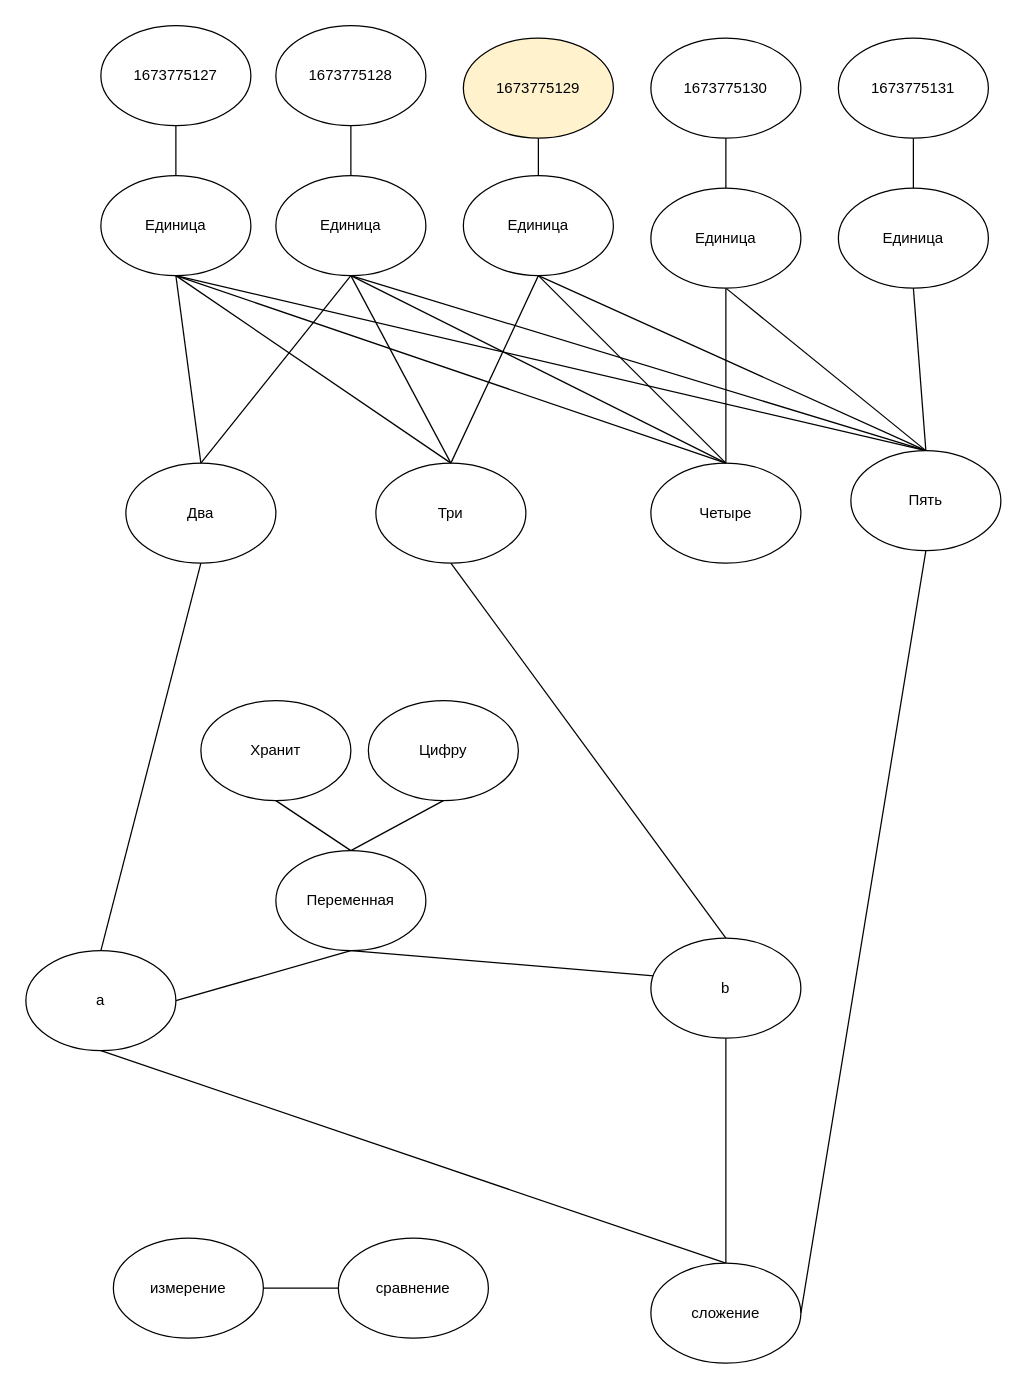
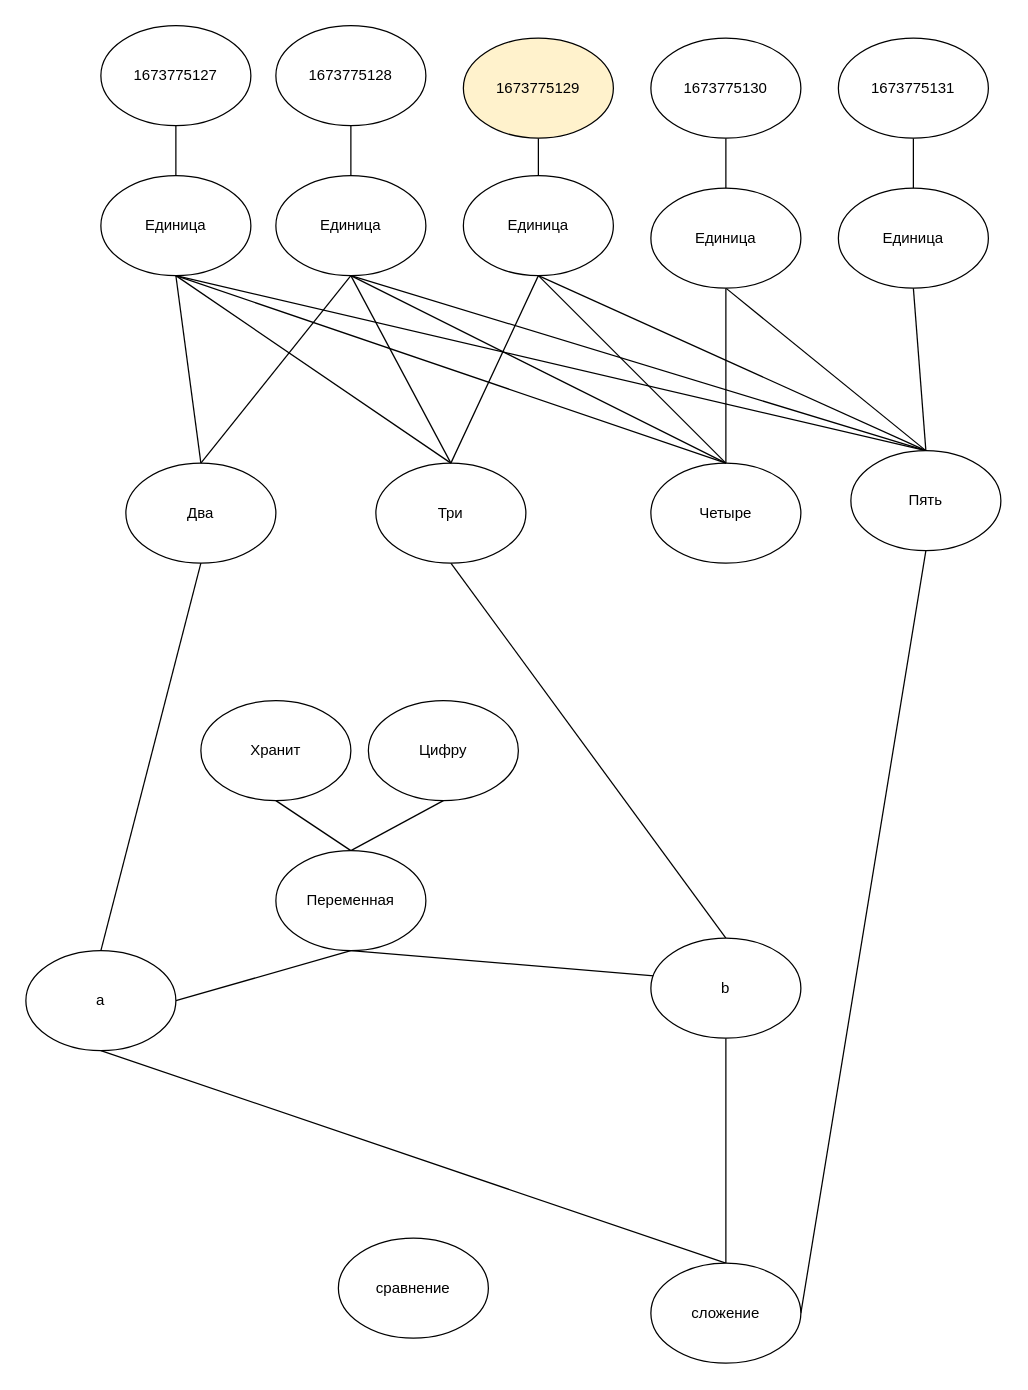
  <mxCell id="0" />
  <mxCell id="1" parent="0" />
  <mxCell id="2" value="Два" style="ellipse;whiteSpace=wrap;html=1;" parent="1" vertex="1"><mxGeometry x="100" y="370" width="120" height="80" as="geometry" /></mxCell>
  <mxCell id="3" style="edgeStyle=none;rounded=0;orthogonalLoop=1;jettySize=auto;html=1;exitX=0.5;exitY=1;exitDx=0;exitDy=0;entryX=0.5;entryY=0;entryDx=0;entryDy=0;endArrow=none;endFill=0;" parent="1" source="4" target="42" edge="1"><mxGeometry relative="1" as="geometry" /></mxCell>
  <mxCell id="4" value="Три" style="ellipse;whiteSpace=wrap;html=1;" parent="1" vertex="1"><mxGeometry x="300" y="370" width="120" height="80" as="geometry" /></mxCell>
  <mxCell id="5" value="Четыре" style="ellipse;whiteSpace=wrap;html=1;" parent="1" vertex="1"><mxGeometry x="520" y="370" width="120" height="80" as="geometry" /></mxCell>
  <mxCell id="6" style="edgeStyle=none;rounded=0;orthogonalLoop=1;jettySize=auto;html=1;exitX=0.5;exitY=1;exitDx=0;exitDy=0;entryX=0.5;entryY=0;entryDx=0;entryDy=0;endArrow=none;endFill=0;" parent="1" source="10" target="2" edge="1"><mxGeometry relative="1" as="geometry" /></mxCell>
  <mxCell id="7" style="edgeStyle=none;rounded=0;orthogonalLoop=1;jettySize=auto;html=1;exitX=0.5;exitY=1;exitDx=0;exitDy=0;entryX=0.5;entryY=0;entryDx=0;entryDy=0;endArrow=none;endFill=0;" parent="1" source="10" target="4" edge="1"><mxGeometry relative="1" as="geometry" /></mxCell>
  <mxCell id="8" style="edgeStyle=none;rounded=0;orthogonalLoop=1;jettySize=auto;html=1;exitX=0.5;exitY=1;exitDx=0;exitDy=0;entryX=0.5;entryY=0;entryDx=0;entryDy=0;endArrow=none;endFill=0;" parent="1" source="10" target="5" edge="1"><mxGeometry relative="1" as="geometry" /></mxCell>
  <mxCell id="9" style="edgeStyle=none;rounded=0;orthogonalLoop=1;jettySize=auto;html=1;exitX=0.5;exitY=1;exitDx=0;exitDy=0;entryX=0.5;entryY=0;entryDx=0;entryDy=0;endArrow=none;endFill=0;" parent="1" source="10" target="45" edge="1"><mxGeometry relative="1" as="geometry" /></mxCell>
  <mxCell id="10" value="Единица" style="ellipse;whiteSpace=wrap;html=1;" parent="1" vertex="1"><mxGeometry x="80" y="140" width="120" height="80" as="geometry" /></mxCell>
  <mxCell id="11" style="edgeStyle=none;rounded=0;orthogonalLoop=1;jettySize=auto;html=1;exitX=0.5;exitY=1;exitDx=0;exitDy=0;endArrow=none;endFill=0;entryX=0.5;entryY=0;entryDx=0;entryDy=0;" parent="1" source="15" target="2" edge="1"><mxGeometry relative="1" as="geometry"><mxPoint x="150" y="350" as="targetPoint" /></mxGeometry></mxCell>
  <mxCell id="12" style="edgeStyle=none;rounded=0;orthogonalLoop=1;jettySize=auto;html=1;exitX=0.5;exitY=1;exitDx=0;exitDy=0;entryX=0.5;entryY=0;entryDx=0;entryDy=0;endArrow=none;endFill=0;" parent="1" source="15" target="4" edge="1"><mxGeometry relative="1" as="geometry" /></mxCell>
  <mxCell id="13" style="edgeStyle=none;rounded=0;orthogonalLoop=1;jettySize=auto;html=1;exitX=0.5;exitY=1;exitDx=0;exitDy=0;endArrow=none;endFill=0;entryX=0.5;entryY=0;entryDx=0;entryDy=0;" parent="1" source="15" target="5" edge="1"><mxGeometry relative="1" as="geometry"><mxPoint x="540" y="350" as="targetPoint" /></mxGeometry></mxCell>
  <mxCell id="14" style="edgeStyle=none;rounded=0;orthogonalLoop=1;jettySize=auto;html=1;exitX=0.5;exitY=1;exitDx=0;exitDy=0;entryX=0.5;entryY=0;entryDx=0;entryDy=0;endArrow=none;endFill=0;" parent="1" source="15" target="45" edge="1"><mxGeometry relative="1" as="geometry" /></mxCell>
  <mxCell id="15" value="Единица" style="ellipse;whiteSpace=wrap;html=1;" parent="1" vertex="1"><mxGeometry x="220" y="140" width="120" height="80" as="geometry" /></mxCell>
  <mxCell id="16" style="edgeStyle=none;rounded=0;orthogonalLoop=1;jettySize=auto;html=1;exitX=0.5;exitY=1;exitDx=0;exitDy=0;endArrow=none;endFill=0;entryX=0.5;entryY=0;entryDx=0;entryDy=0;" parent="1" source="19" target="4" edge="1"><mxGeometry relative="1" as="geometry"><mxPoint x="350" y="350" as="targetPoint" /></mxGeometry></mxCell>
  <mxCell id="17" style="edgeStyle=none;rounded=0;orthogonalLoop=1;jettySize=auto;html=1;exitX=0.5;exitY=1;exitDx=0;exitDy=0;endArrow=none;endFill=0;entryX=0.5;entryY=0;entryDx=0;entryDy=0;" parent="1" source="19" target="5" edge="1"><mxGeometry relative="1" as="geometry"><mxPoint x="540" y="350" as="targetPoint" /></mxGeometry></mxCell>
  <mxCell id="18" style="edgeStyle=none;rounded=0;orthogonalLoop=1;jettySize=auto;html=1;exitX=0.5;exitY=1;exitDx=0;exitDy=0;entryX=0.5;entryY=0;entryDx=0;entryDy=0;endArrow=none;endFill=0;" parent="1" source="19" target="45" edge="1"><mxGeometry relative="1" as="geometry" /></mxCell>
  <mxCell id="19" value="Единица" style="ellipse;whiteSpace=wrap;html=1;" parent="1" vertex="1"><mxGeometry x="370" y="140" width="120" height="80" as="geometry" /></mxCell>
  <mxCell id="20" style="edgeStyle=none;rounded=0;orthogonalLoop=1;jettySize=auto;html=1;exitX=0.5;exitY=1;exitDx=0;exitDy=0;endArrow=none;endFill=0;entryX=0.5;entryY=0;entryDx=0;entryDy=0;" parent="1" source="22" target="5" edge="1"><mxGeometry relative="1" as="geometry"><mxPoint x="540" y="350" as="targetPoint" /></mxGeometry></mxCell>
  <mxCell id="21" style="edgeStyle=none;rounded=0;orthogonalLoop=1;jettySize=auto;html=1;exitX=0.5;exitY=1;exitDx=0;exitDy=0;entryX=0.5;entryY=0;entryDx=0;entryDy=0;endArrow=none;endFill=0;" parent="1" source="22" target="45" edge="1"><mxGeometry relative="1" as="geometry" /></mxCell>
  <mxCell id="22" value="Единица" style="ellipse;whiteSpace=wrap;html=1;" parent="1" vertex="1"><mxGeometry x="520" y="150" width="120" height="80" as="geometry" /></mxCell>
  <mxCell id="23" style="rounded=0;orthogonalLoop=1;jettySize=auto;html=1;exitX=0.5;exitY=1;exitDx=0;exitDy=0;endArrow=none;endFill=0;" parent="1" source="24" target="10" edge="1"><mxGeometry relative="1" as="geometry" /></mxCell>
  <mxCell id="24" value="1673775127" style="ellipse;whiteSpace=wrap;html=1;" parent="1" vertex="1"><mxGeometry x="80" y="20" width="120" height="80" as="geometry" /></mxCell>
  <mxCell id="25" style="rounded=0;orthogonalLoop=1;jettySize=auto;html=1;exitX=0.5;exitY=1;exitDx=0;exitDy=0;entryX=0.5;entryY=0;entryDx=0;entryDy=0;endArrow=none;endFill=0;" parent="1" source="26" target="15" edge="1"><mxGeometry relative="1" as="geometry" /></mxCell>
  <mxCell id="26" value="1673775128" style="ellipse;whiteSpace=wrap;html=1;" parent="1" vertex="1"><mxGeometry x="220" y="20" width="120" height="80" as="geometry" /></mxCell>
  <mxCell id="27" style="edgeStyle=none;rounded=0;orthogonalLoop=1;jettySize=auto;html=1;exitX=0.5;exitY=1;exitDx=0;exitDy=0;entryX=0.5;entryY=0;entryDx=0;entryDy=0;endArrow=none;endFill=0;" parent="1" source="28" target="19" edge="1"><mxGeometry relative="1" as="geometry" /></mxCell>
  <mxCell id="28" value="1673775129" style="ellipse;whiteSpace=wrap;html=1;fillColor=#fff2cc;" parent="1" vertex="1"><mxGeometry x="370" y="30" width="120" height="80" as="geometry" /></mxCell>
  <mxCell id="29" style="edgeStyle=none;rounded=0;orthogonalLoop=1;jettySize=auto;html=1;exitX=0.5;exitY=1;exitDx=0;exitDy=0;entryX=0.5;entryY=0;entryDx=0;entryDy=0;endArrow=none;endFill=0;" parent="1" source="30" target="22" edge="1"><mxGeometry relative="1" as="geometry" /></mxCell>
  <mxCell id="30" value="1673775130" style="ellipse;whiteSpace=wrap;html=1;" parent="1" vertex="1"><mxGeometry x="520" y="30" width="120" height="80" as="geometry" /></mxCell>
  <mxCell id="31" style="edgeStyle=none;rounded=0;orthogonalLoop=1;jettySize=auto;html=1;exitX=0.5;exitY=0;exitDx=0;exitDy=0;entryX=0.5;entryY=1;entryDx=0;entryDy=0;endArrow=none;endFill=0;" parent="1" source="33" target="34" edge="1"><mxGeometry relative="1" as="geometry" /></mxCell>
  <mxCell id="32" style="edgeStyle=none;rounded=0;orthogonalLoop=1;jettySize=auto;html=1;exitX=0.5;exitY=0;exitDx=0;exitDy=0;entryX=0.5;entryY=1;entryDx=0;entryDy=0;endArrow=none;endFill=0;" parent="1" source="33" target="35" edge="1"><mxGeometry relative="1" as="geometry" /></mxCell>
  <mxCell id="33" value="Переменная" style="ellipse;whiteSpace=wrap;html=1;" parent="1" vertex="1"><mxGeometry x="220" y="680" width="120" height="80" as="geometry" /></mxCell>
  <mxCell id="34" value="Хранит" style="ellipse;whiteSpace=wrap;html=1;" parent="1" vertex="1"><mxGeometry x="160" y="560" width="120" height="80" as="geometry" /></mxCell>
  <mxCell id="35" value="Цифру" style="ellipse;whiteSpace=wrap;html=1;" parent="1" vertex="1"><mxGeometry x="294" y="560" width="120" height="80" as="geometry" /></mxCell>
  <mxCell id="36" style="edgeStyle=none;rounded=0;orthogonalLoop=1;jettySize=auto;html=1;exitX=1;exitY=0.5;exitDx=0;exitDy=0;entryX=0.5;entryY=1;entryDx=0;entryDy=0;endArrow=none;endFill=0;" parent="1" source="39" target="33" edge="1"><mxGeometry relative="1" as="geometry" /></mxCell>
  <mxCell id="37" style="edgeStyle=none;rounded=0;orthogonalLoop=1;jettySize=auto;html=1;exitX=0.5;exitY=0;exitDx=0;exitDy=0;entryX=0.5;entryY=1;entryDx=0;entryDy=0;endArrow=none;endFill=0;" parent="1" source="39" target="2" edge="1"><mxGeometry relative="1" as="geometry" /></mxCell>
  <mxCell id="38" style="edgeStyle=none;rounded=0;orthogonalLoop=1;jettySize=auto;html=1;exitX=0.5;exitY=1;exitDx=0;exitDy=0;entryX=0.5;entryY=0;entryDx=0;entryDy=0;endArrow=none;endFill=0;" parent="1" source="39" target="44" edge="1"><mxGeometry relative="1" as="geometry" /></mxCell>
  <mxCell id="39" value="a" style="ellipse;whiteSpace=wrap;html=1;" parent="1" vertex="1"><mxGeometry x="20" y="760" width="120" height="80" as="geometry" /></mxCell>
  <mxCell id="40" style="edgeStyle=none;rounded=0;orthogonalLoop=1;jettySize=auto;html=1;exitX=1;exitY=0.5;exitDx=0;exitDy=0;entryX=0.5;entryY=1;entryDx=0;entryDy=0;endArrow=none;endFill=0;" parent="1" source="42" target="33" edge="1"><mxGeometry relative="1" as="geometry" /></mxCell>
  <mxCell id="41" style="edgeStyle=none;rounded=0;orthogonalLoop=1;jettySize=auto;html=1;exitX=0.5;exitY=1;exitDx=0;exitDy=0;entryX=0.5;entryY=0;entryDx=0;entryDy=0;endArrow=none;endFill=0;" parent="1" source="42" target="44" edge="1"><mxGeometry relative="1" as="geometry" /></mxCell>
  <mxCell id="42" value="b" style="ellipse;whiteSpace=wrap;html=1;" parent="1" vertex="1"><mxGeometry x="520" y="750" width="120" height="80" as="geometry" /></mxCell>
  <mxCell id="43" style="edgeStyle=none;rounded=0;orthogonalLoop=1;jettySize=auto;html=1;exitX=1;exitY=0.5;exitDx=0;exitDy=0;entryX=0.5;entryY=1;entryDx=0;entryDy=0;endArrow=none;endFill=0;" parent="1" source="44" target="45" edge="1"><mxGeometry relative="1" as="geometry" /></mxCell>
  <mxCell id="44" value="сложение" style="ellipse;whiteSpace=wrap;html=1;" parent="1" vertex="1"><mxGeometry x="520" y="1010" width="120" height="80" as="geometry" /></mxCell>
  <mxCell id="45" value="Пять" style="ellipse;whiteSpace=wrap;html=1;" parent="1" vertex="1"><mxGeometry x="680" y="360" width="120" height="80" as="geometry" /></mxCell>
  <mxCell id="46" style="edgeStyle=none;rounded=0;orthogonalLoop=1;jettySize=auto;html=1;exitX=0.5;exitY=1;exitDx=0;exitDy=0;entryX=0.5;entryY=0;entryDx=0;entryDy=0;endArrow=none;endFill=0;" parent="1" source="47" target="45" edge="1"><mxGeometry relative="1" as="geometry" /></mxCell>
  <mxCell id="47" value="Единица" style="ellipse;whiteSpace=wrap;html=1;" parent="1" vertex="1"><mxGeometry x="670" y="150" width="120" height="80" as="geometry" /></mxCell>
  <mxCell id="48" style="edgeStyle=none;rounded=0;orthogonalLoop=1;jettySize=auto;html=1;exitX=0.5;exitY=1;exitDx=0;exitDy=0;entryX=0.5;entryY=0;entryDx=0;entryDy=0;endArrow=none;endFill=0;" parent="1" source="49" target="47" edge="1"><mxGeometry relative="1" as="geometry" /></mxCell>
  <mxCell id="49" value="1673775131" style="ellipse;whiteSpace=wrap;html=1;" parent="1" vertex="1"><mxGeometry x="670" y="30" width="120" height="80" as="geometry" /></mxCell>
- <mxCell id="50" style="rounded=0;orthogonalLoop=1;jettySize=auto;html=1;exitX=1;exitY=0.5;exitDx=0;exitDy=0;entryX=0;entryY=0.5;entryDx=0;entryDy=0;endArrow=none;endFill=0;" edge="1" parent="1" source="51" target="52"><mxGeometry relative="1" as="geometry" /></mxCell>
- <mxCell id="51" value="измерение" style="ellipse;whiteSpace=wrap;html=1;" vertex="1" parent="1"><mxGeometry x="90" y="990" width="120" height="80" as="geometry" /></mxCell>
  <mxCell id="52" value="сравнение" style="ellipse;whiteSpace=wrap;html=1;" vertex="1" parent="1"><mxGeometry x="270" y="990" width="120" height="80" as="geometry" /></mxCell>
